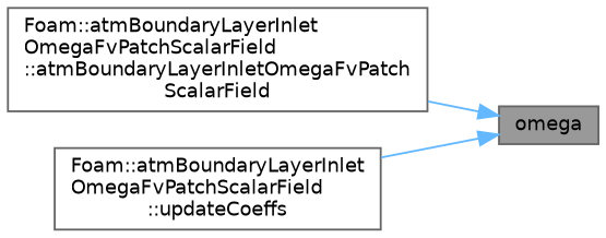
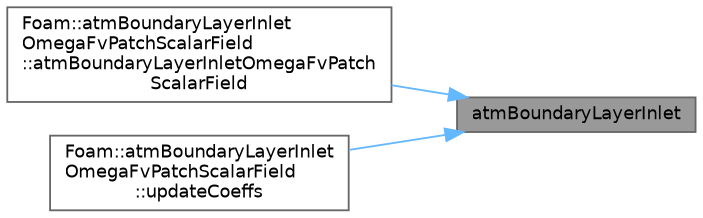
  digraph {
    rankdir=RL
    node [color=grey40 fillcolor=white fontname=Helvetica fontsize=10 shape=box style=filled]
    edge [color=steelblue1 dir=back fontname=Helvetica fontsize=10 labelfontname=Helvetica labelfontsize=10 style=solid]
-   n1 [color=gray40 fillcolor=grey60 fontcolor=black height=0.2 label=omega width=0.4]
+   n1 [color=gray40 fillcolor=grey60 fontcolor=black height=0.2 label=atmBoundaryLayerInlet width=0.4]
    n2 [height=0.2 label="Foam::atmBoundaryLayerInlet\lOmegaFvPatchScalarField\l::atmBoundaryLayerInletOmegaFvPatch\lScalarField" width=0.4]
    n3 [height=0.2 label="Foam::atmBoundaryLayerInlet\lOmegaFvPatchScalarField\l::updateCoeffs" width=0.4]
    n1 -> n2
    n1 -> n3
  }
